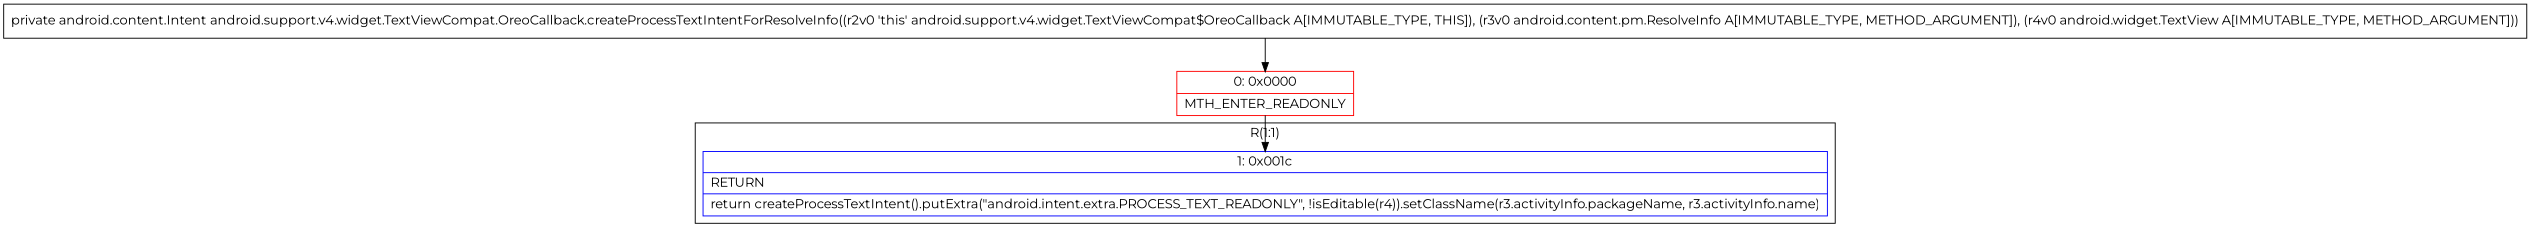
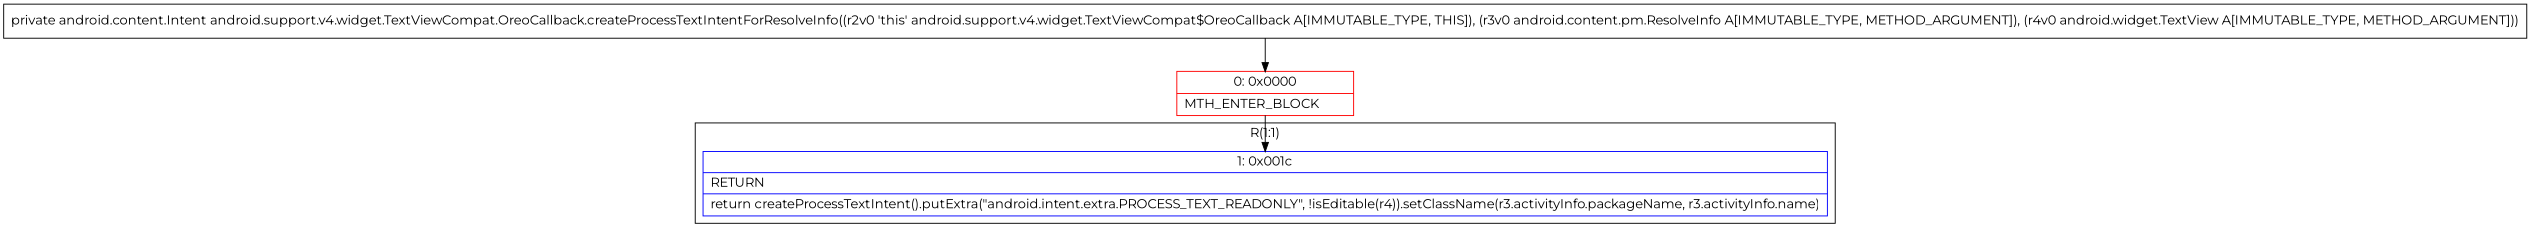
  digraph {
    fontname=Montserrat
    node [shape=record fontname=Montserrat]
    edge [fontname=Montserrat]
    n1 [color=blue label="{1\:\ 0x001c|RETURN\l|return createProcessTextIntent().putExtra(\"android.intent.extra.PROCESS_TEXT_READONLY\", !isEditable(r4)).setClassName(r3.activityInfo.packageName, r3.activityInfo.name)\l}"]
-   n2 [color=red label="{0\:\ 0x0000|MTH_ENTER_READONLY\l}"]
+   n2 [color=red label="{0\:\ 0x0000|MTH_ENTER_BLOCK\l}"]
    n3 [label="{private android.content.Intent android.support.v4.widget.TextViewCompat.OreoCallback.createProcessTextIntentForResolveInfo((r2v0 'this' android.support.v4.widget.TextViewCompat$OreoCallback A[IMMUTABLE_TYPE, THIS]), (r3v0 android.content.pm.ResolveInfo A[IMMUTABLE_TYPE, METHOD_ARGUMENT]), (r4v0 android.widget.TextView A[IMMUTABLE_TYPE, METHOD_ARGUMENT])) }"]
    subgraph cluster_1 {
      label="R(1:1)"
      n1
    }
    n2 -> n1
    n3 -> n2
  }
